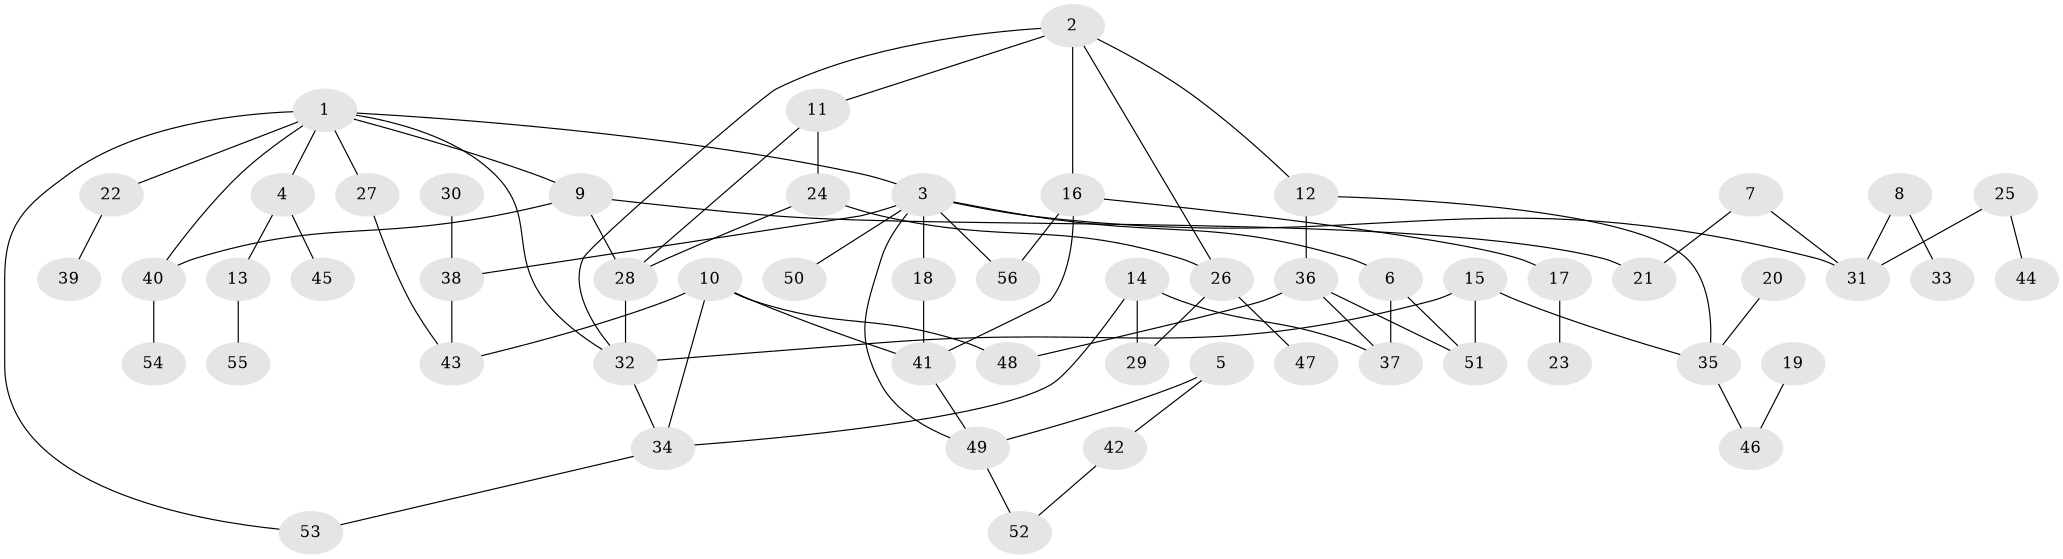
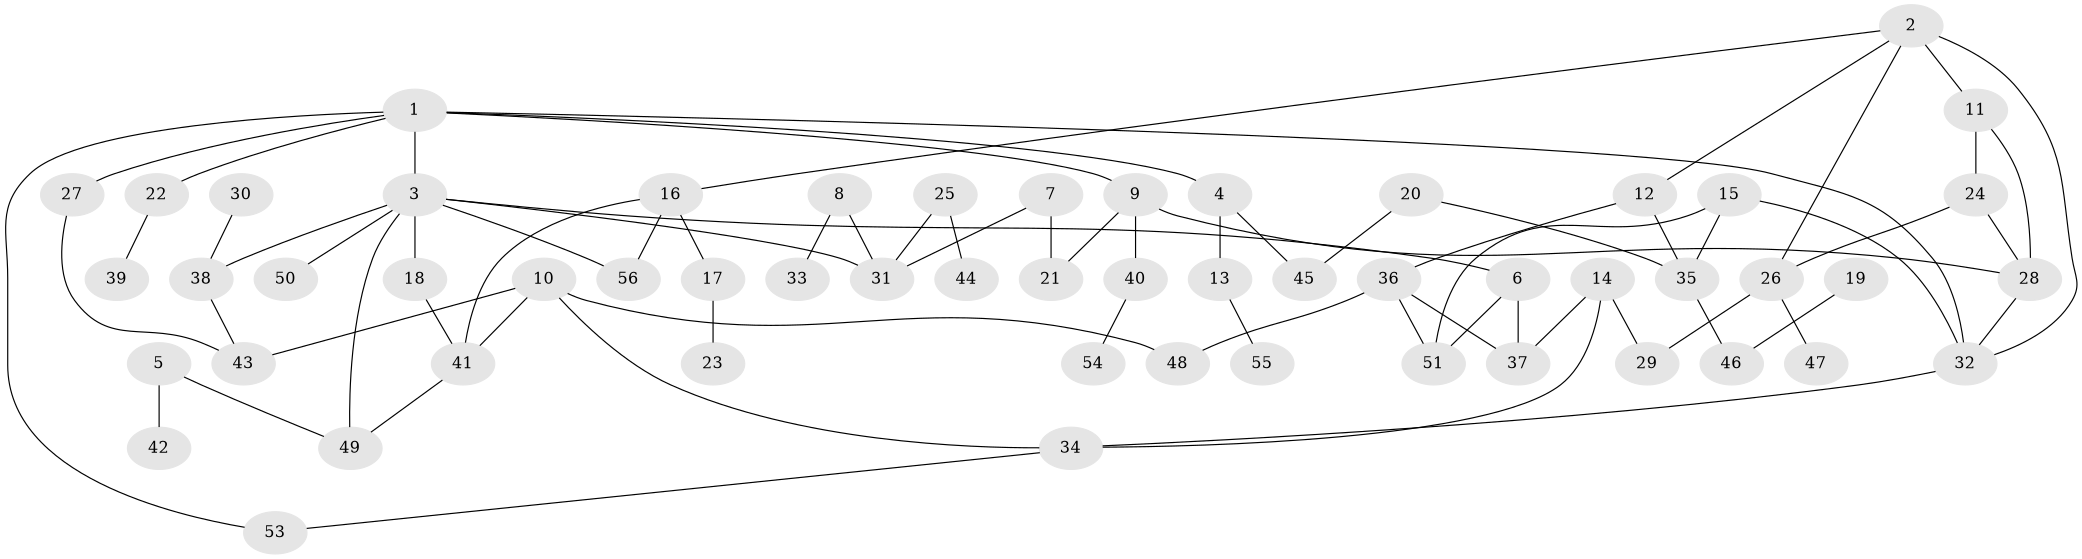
  graph {
    node [color=gray90 style=filled]
    edge [weight=1.0]
    1
    3
    4
    9
    22
    27
    32
    40
    53
    6
    18
    31
    38
    49
    50
    56
    13
    45
    21
    28
    39
    43
    34
    54
    2
    11
    12
    16
    26
    24
    35
    36
    41
    17
    29
    47
    37
    51
-   52
    55
    5
    42
    7
    8
    33
    10
    48
    19
    46
    14
    15
    23
    20
    25
    44
    30
    1 -- 3
    1 -- 4
    1 -- 9
    1 -- 22
    1 -- 27
    1 -- 32
-   1 -- 40
    1 -- 53
    3 -- 6
    3 -- 18 [weight=2.0]
    3 -- 31
    3 -- 38
    3 -- 49
    3 -- 50
    3 -- 56
    4 -- 13
    4 -- 45
    9 -- 40
    9 -- 21
    9 -- 28
    22 -- 39
    27 -- 43
    32 -- 34
    40 -- 54
    6 -- 37
    6 -- 51
    18 -- 41
    38 -- 43
-   49 -- 52
    13 -- 55
    28 -- 32
    34 -- 53
    2 -- 32
    2 -- 11
    2 -- 12
    2 -- 16
    2 -- 26
    11 -- 28
    11 -- 24
    12 -- 35
    12 -- 36
    16 -- 56
    16 -- 41
    16 -- 17
    26 -- 29
    26 -- 47
    24 -- 28
    24 -- 26
    35 -- 46
    36 -- 37
    36 -- 51
    36 -- 48
    41 -- 49
    17 -- 23
    5 -- 49
    5 -- 42
-   42 -- 52
    7 -- 31
    7 -- 21
    8 -- 31
    8 -- 33
    10 -- 43
    10 -- 34
    10 -- 41
    10 -- 48
    19 -- 46
    14 -- 34
    14 -- 29
    14 -- 37
    15 -- 32
    15 -- 35
    15 -- 51
+   20 -- 45
    20 -- 35
    25 -- 31
    25 -- 44
    30 -- 38
  }
